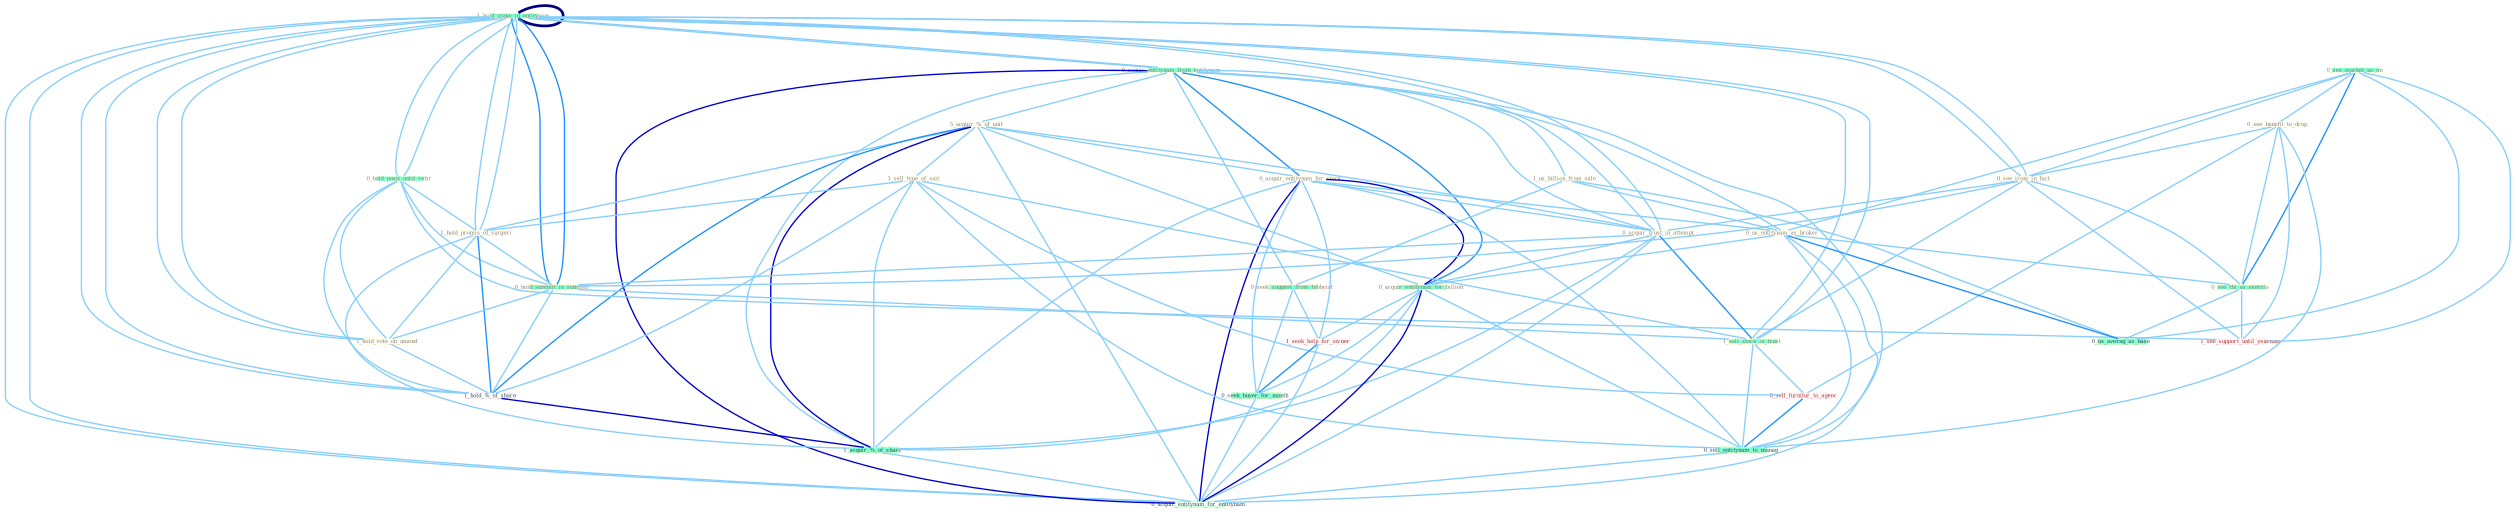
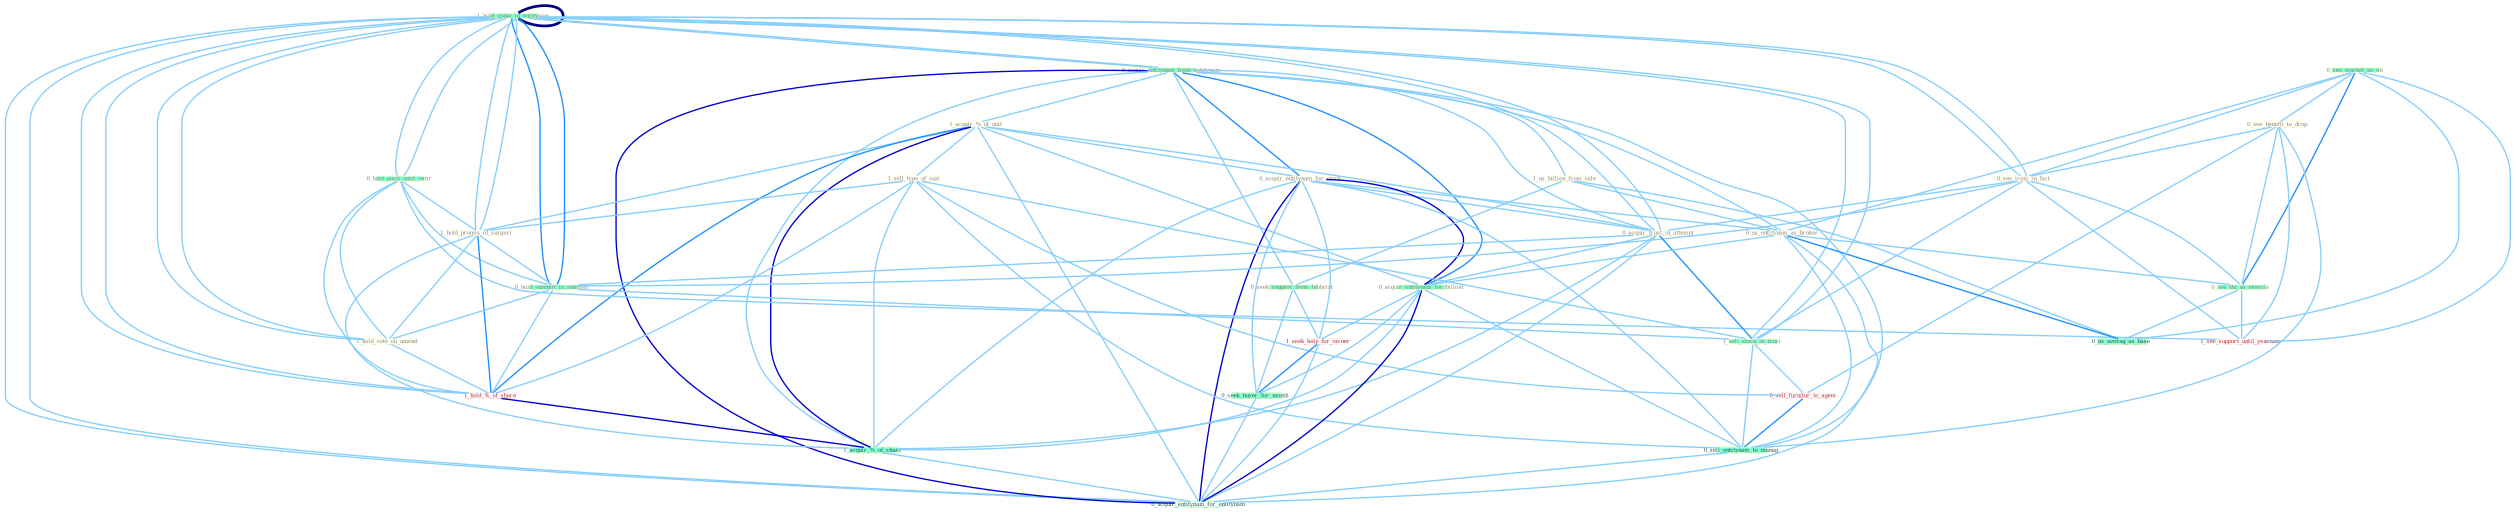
  graph {
    node [color="#ffffe0" fillcolor=white fixedsize=true fontcolor="#8b7d6b" fontsize=4 shape=polygon style=filled]
    edge [color="#87cefa" w=1]
    "1_hold_stake_in_entitynam " [fillcolor=aquamarine height=.06 width=.5]
    "0_acquir_entitynam_from_entitynam " [fillcolor=aquamarine height=.06 width=.5]
-   "1_acquir_%_of_unit " [height=.06 width=.5 label="5_acquir_%_of_unit"]
+   "1_acquir_%_of_unit " [height=.06 width=.5]
    "0_see_market_as_on " [fillcolor=aquamarine height=.06 width=.5]
    "0_acquir_entitynam_for_stock " [height=.06 width=.5]
    "1_sell_type_of_suit " [height=.06 width=.5]
    "0_hold_posit_until_retir " [fillcolor=aquamarine height=.06 width=.5]
    "1_hold_promis_of_surgeri " [height=.06 width=.5]
    "0_see_benefit_to_drop " [height=.06 width=.5]
    "0_see_ironi_in_fact " [height=.06 width=.5]
    n11 [height=.06 label="0_acquir_trust_in_attempt" width=.5]
    "0_hold_summit_in_summer " [fillcolor=aquamarine height=.06 width=.5]
    "1_us_billion_from_sale " [height=.06 width=.5]
    "1_hold_vote_on_amend " [height=.06 width=.5]
    "0_seek_suggest_from_lobbyist " [fillcolor=aquamarine height=.06 width=.5]
    "0_us_entitynam_as_broker " [height=.06 width=.5]
    "1_sell_stock_in_trust " [fillcolor=aquamarine height=.06 width=.5]
    "0_see_thi_as_exercis " [fillcolor=aquamarine height=.06 width=.5]
    "0_acquir_entitynam_for_billion " [fillcolor=aquamarine height=.06 width=.5]
-   "1_hold_%_of_share " [color="#fff0f5" fontcolor="#2f4f4f" height=.06 width=.5]
+   "1_hold_%_of_share " [color="#fff0f5" fontcolor="#b22222" height=.06 width=.5]
    "1_seek_help_for_owner " [color="#fff0f5" fontcolor="#b22222" height=.06 width=.5]
    "1_see_support_until_yearnum " [color="#fff0f5" fontcolor="#b22222" height=.06 width=.5]
    "0_sell_furnitur_to_agenc " [color="#fff0f5" fontcolor="#b22222" height=.06 width=.5]
    "0_acquir_entitynam_for_entitynam " [color="#BDFCC9" fontcolor="#2f4f4f" height=.06 width=.5]
    "1_acquir_%_of_share " [color="#BDFCC9" fillcolor=aquamarine fontcolor="#2f4f4f" height=.06 width=.5]
    "0_sell_entitynam_to_manag " [color="#BDFCC9" fillcolor=aquamarine fontcolor="#2f4f4f" height=.06 width=.5]
    "0_us_averag_as_base " [color="#BDFCC9" fillcolor=aquamarine fontcolor="#2f4f4f" height=.06 width=.5]
    "0_seek_buyer_for_month " [color="#BDFCC9" fillcolor=aquamarine fontcolor="#2f4f4f" height=.06 width=.5]
    subgraph sub_1 {
      "1_hold_stake_in_entitynam "
      "0_acquir_entitynam_from_entitynam "
      "1_acquir_%_of_unit "
      "0_see_market_as_on "
      "0_acquir_entitynam_for_stock "
      "1_sell_type_of_suit "
      "0_hold_posit_until_retir "
      "1_hold_promis_of_surgeri "
      "0_see_benefit_to_drop "
      "0_see_ironi_in_fact "
      n11
      "0_hold_summit_in_summer "
      "1_us_billion_from_sale "
      "1_hold_vote_on_amend "
      "0_seek_suggest_from_lobbyist "
      "0_us_entitynam_as_broker "
      "1_sell_stock_in_trust "
      "0_see_thi_as_exercis "
      "0_acquir_entitynam_for_billion "
    }
    subgraph sub_2 {
      "1_hold_stake_in_entitynam "
      "1_hold_%_of_share "
      "1_seek_help_for_owner "
      "1_see_support_until_yearnum "
      "0_sell_furnitur_to_agenc "
    }
    "1_hold_stake_in_entitynam " -- "1_hold_stake_in_entitynam " [color="#000080" style=bold w=4]
    "1_hold_stake_in_entitynam " -- "0_acquir_entitynam_from_entitynam "
    "1_hold_stake_in_entitynam " -- "0_hold_posit_until_retir "
    "1_hold_stake_in_entitynam " -- "1_hold_promis_of_surgeri "
    "1_hold_stake_in_entitynam " -- "0_see_ironi_in_fact "
    "1_hold_stake_in_entitynam " -- n11
    "1_hold_stake_in_entitynam " -- "0_hold_summit_in_summer " [color="#1e90ff" w=2]
    "1_hold_stake_in_entitynam " -- "1_hold_vote_on_amend "
    "1_hold_stake_in_entitynam " -- "1_sell_stock_in_trust "
    "1_hold_stake_in_entitynam " -- "1_hold_%_of_share "
    "1_hold_stake_in_entitynam " -- "0_acquir_entitynam_for_entitynam "
    "1_hold_stake_in_entitynam " -- "0_acquir_entitynam_for_entitynam "
    "0_acquir_entitynam_from_entitynam " -- "1_hold_stake_in_entitynam "
    "0_acquir_entitynam_from_entitynam " -- "1_acquir_%_of_unit "
    "0_acquir_entitynam_from_entitynam " -- "0_acquir_entitynam_for_stock " [color="#1e90ff" w=2]
    "0_acquir_entitynam_from_entitynam " -- n11
    "0_acquir_entitynam_from_entitynam " -- "1_us_billion_from_sale "
    "0_acquir_entitynam_from_entitynam " -- "0_seek_suggest_from_lobbyist "
    "0_acquir_entitynam_from_entitynam " -- "0_us_entitynam_as_broker "
    "0_acquir_entitynam_from_entitynam " -- "0_acquir_entitynam_for_billion " [color="#1e90ff" w=2]
    "0_acquir_entitynam_from_entitynam " -- "0_acquir_entitynam_for_entitynam " [color="#0000cd" w=3]
    "0_acquir_entitynam_from_entitynam " -- "1_acquir_%_of_share "
    "0_acquir_entitynam_from_entitynam " -- "0_sell_entitynam_to_manag "
    "1_acquir_%_of_unit " -- "0_acquir_entitynam_for_stock "
    "1_acquir_%_of_unit " -- "1_sell_type_of_suit "
    "1_acquir_%_of_unit " -- "1_hold_promis_of_surgeri "
    "1_acquir_%_of_unit " -- n11
    "1_acquir_%_of_unit " -- "0_acquir_entitynam_for_billion "
    "1_acquir_%_of_unit " -- "1_hold_%_of_share " [color="#1e90ff" w=2]
    "1_acquir_%_of_unit " -- "0_acquir_entitynam_for_entitynam "
    "1_acquir_%_of_unit " -- "1_acquir_%_of_share " [color="#0000cd" w=3]
    "0_see_market_as_on " -- "0_see_benefit_to_drop "
    "0_see_market_as_on " -- "0_see_ironi_in_fact "
    "0_see_market_as_on " -- "0_us_entitynam_as_broker "
    "0_see_market_as_on " -- "0_see_thi_as_exercis " [color="#1e90ff" w=2]
    "0_see_market_as_on " -- "1_see_support_until_yearnum "
    "0_see_market_as_on " -- "0_us_averag_as_base "
    "0_acquir_entitynam_for_stock " -- n11
    "0_acquir_entitynam_for_stock " -- "0_us_entitynam_as_broker "
    "0_acquir_entitynam_for_stock " -- "0_acquir_entitynam_for_billion " [color="#0000cd" w=3]
    "0_acquir_entitynam_for_stock " -- "1_seek_help_for_owner "
    "0_acquir_entitynam_for_stock " -- "0_acquir_entitynam_for_entitynam " [color="#0000cd" w=3]
    "0_acquir_entitynam_for_stock " -- "1_acquir_%_of_share "
    "0_acquir_entitynam_for_stock " -- "0_sell_entitynam_to_manag "
    "0_acquir_entitynam_for_stock " -- "0_seek_buyer_for_month "
    "1_sell_type_of_suit " -- "1_hold_promis_of_surgeri "
    "1_sell_type_of_suit " -- "1_sell_stock_in_trust "
    "1_sell_type_of_suit " -- "1_hold_%_of_share "
    "1_sell_type_of_suit " -- "0_sell_furnitur_to_agenc "
    "1_sell_type_of_suit " -- "1_acquir_%_of_share "
    "1_sell_type_of_suit " -- "0_sell_entitynam_to_manag "
    "0_hold_posit_until_retir " -- "1_hold_stake_in_entitynam "
    "0_hold_posit_until_retir " -- "1_hold_promis_of_surgeri "
    "0_hold_posit_until_retir " -- "0_hold_summit_in_summer "
    "0_hold_posit_until_retir " -- "1_hold_vote_on_amend "
    "0_hold_posit_until_retir " -- "1_hold_%_of_share "
    "0_hold_posit_until_retir " -- "1_see_support_until_yearnum "
    "1_hold_promis_of_surgeri " -- "1_hold_stake_in_entitynam "
    "1_hold_promis_of_surgeri " -- "0_hold_summit_in_summer "
    "1_hold_promis_of_surgeri " -- "1_hold_vote_on_amend "
    "1_hold_promis_of_surgeri " -- "1_hold_%_of_share " [color="#1e90ff" w=2]
    "1_hold_promis_of_surgeri " -- "1_acquir_%_of_share "
    "0_see_benefit_to_drop " -- "0_see_ironi_in_fact "
    "0_see_benefit_to_drop " -- "0_see_thi_as_exercis "
    "0_see_benefit_to_drop " -- "1_see_support_until_yearnum "
    "0_see_benefit_to_drop " -- "0_sell_furnitur_to_agenc "
    "0_see_benefit_to_drop " -- "0_sell_entitynam_to_manag "
    "0_see_ironi_in_fact " -- "1_hold_stake_in_entitynam "
    "0_see_ironi_in_fact " -- n11
    "0_see_ironi_in_fact " -- "0_hold_summit_in_summer "
    "0_see_ironi_in_fact " -- "1_sell_stock_in_trust "
    "0_see_ironi_in_fact " -- "0_see_thi_as_exercis "
    "0_see_ironi_in_fact " -- "1_see_support_until_yearnum "
    n11 -- "1_hold_stake_in_entitynam "
    n11 -- "0_hold_summit_in_summer "
    n11 -- "1_sell_stock_in_trust " [color="#1e90ff" w=2]
    n11 -- "0_acquir_entitynam_for_billion "
    n11 -- "0_acquir_entitynam_for_entitynam "
    n11 -- "1_acquir_%_of_share "
    "0_hold_summit_in_summer " -- "1_hold_stake_in_entitynam " [color="#1e90ff" w=2]
    "0_hold_summit_in_summer " -- "1_hold_vote_on_amend "
    "0_hold_summit_in_summer " -- "1_sell_stock_in_trust "
    "0_hold_summit_in_summer " -- "1_hold_%_of_share "
    "1_us_billion_from_sale " -- "0_seek_suggest_from_lobbyist "
    "1_us_billion_from_sale " -- "0_us_entitynam_as_broker "
    "1_us_billion_from_sale " -- "0_us_averag_as_base "
    "1_hold_vote_on_amend " -- "1_hold_stake_in_entitynam "
    "1_hold_vote_on_amend " -- "1_hold_%_of_share "
    "0_seek_suggest_from_lobbyist " -- "1_seek_help_for_owner "
    "0_seek_suggest_from_lobbyist " -- "0_seek_buyer_for_month "
    "0_us_entitynam_as_broker " -- "0_see_thi_as_exercis "
    "0_us_entitynam_as_broker " -- "0_acquir_entitynam_for_billion "
    "0_us_entitynam_as_broker " -- "0_acquir_entitynam_for_entitynam "
    "0_us_entitynam_as_broker " -- "0_sell_entitynam_to_manag "
    "0_us_entitynam_as_broker " -- "0_us_averag_as_base " [color="#1e90ff" w=2]
    "1_sell_stock_in_trust " -- "1_hold_stake_in_entitynam "
    "1_sell_stock_in_trust " -- "0_sell_furnitur_to_agenc "
    "1_sell_stock_in_trust " -- "0_sell_entitynam_to_manag "
    "0_see_thi_as_exercis " -- "1_see_support_until_yearnum "
    "0_see_thi_as_exercis " -- "0_us_averag_as_base "
    "0_acquir_entitynam_for_billion " -- "1_seek_help_for_owner "
    "0_acquir_entitynam_for_billion " -- "0_acquir_entitynam_for_entitynam " [color="#0000cd" w=3]
    "0_acquir_entitynam_for_billion " -- "1_acquir_%_of_share "
    "0_acquir_entitynam_for_billion " -- "0_sell_entitynam_to_manag "
    "0_acquir_entitynam_for_billion " -- "0_seek_buyer_for_month "
    "1_hold_%_of_share " -- "1_hold_stake_in_entitynam "
    "1_hold_%_of_share " -- "1_acquir_%_of_share " [color="#0000cd" w=3]
    "1_seek_help_for_owner " -- "0_acquir_entitynam_for_entitynam "
    "1_seek_help_for_owner " -- "0_seek_buyer_for_month " [color="#1e90ff" w=2]
    "0_sell_furnitur_to_agenc " -- "0_sell_entitynam_to_manag " [color="#1e90ff" w=2]
    "1_acquir_%_of_share " -- "0_acquir_entitynam_for_entitynam "
    "0_sell_entitynam_to_manag " -- "0_acquir_entitynam_for_entitynam "
    "0_seek_buyer_for_month " -- "0_acquir_entitynam_for_entitynam "
  }
